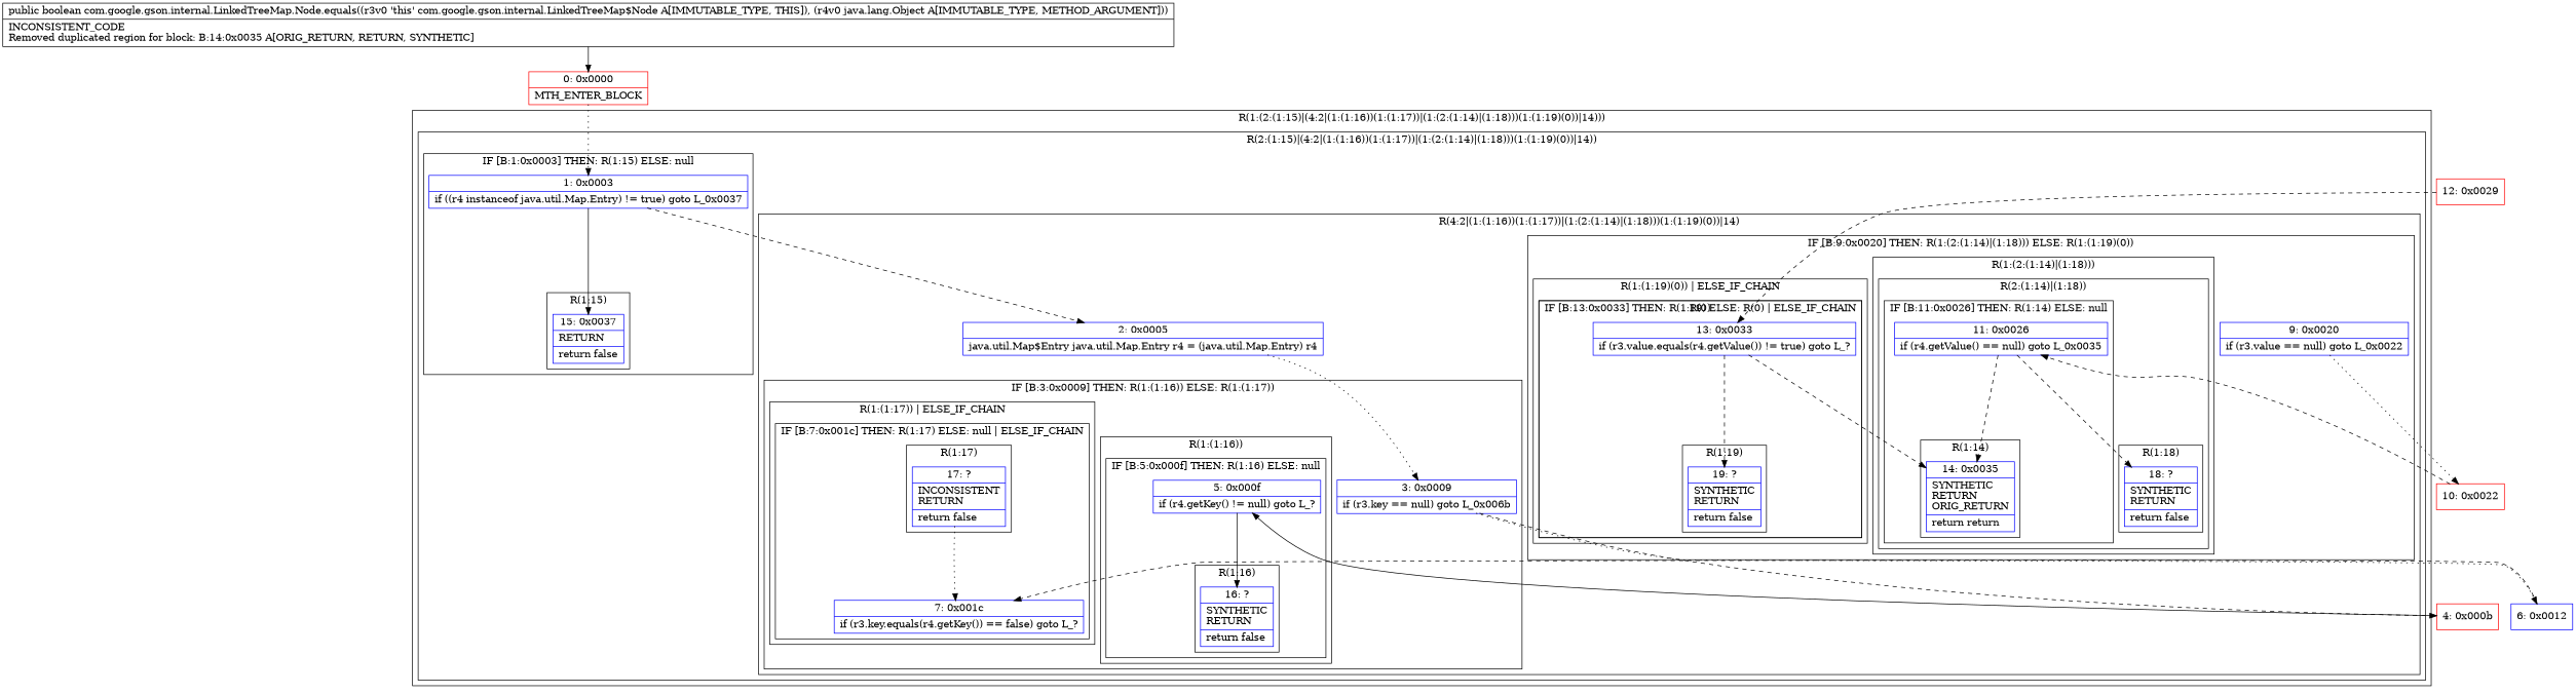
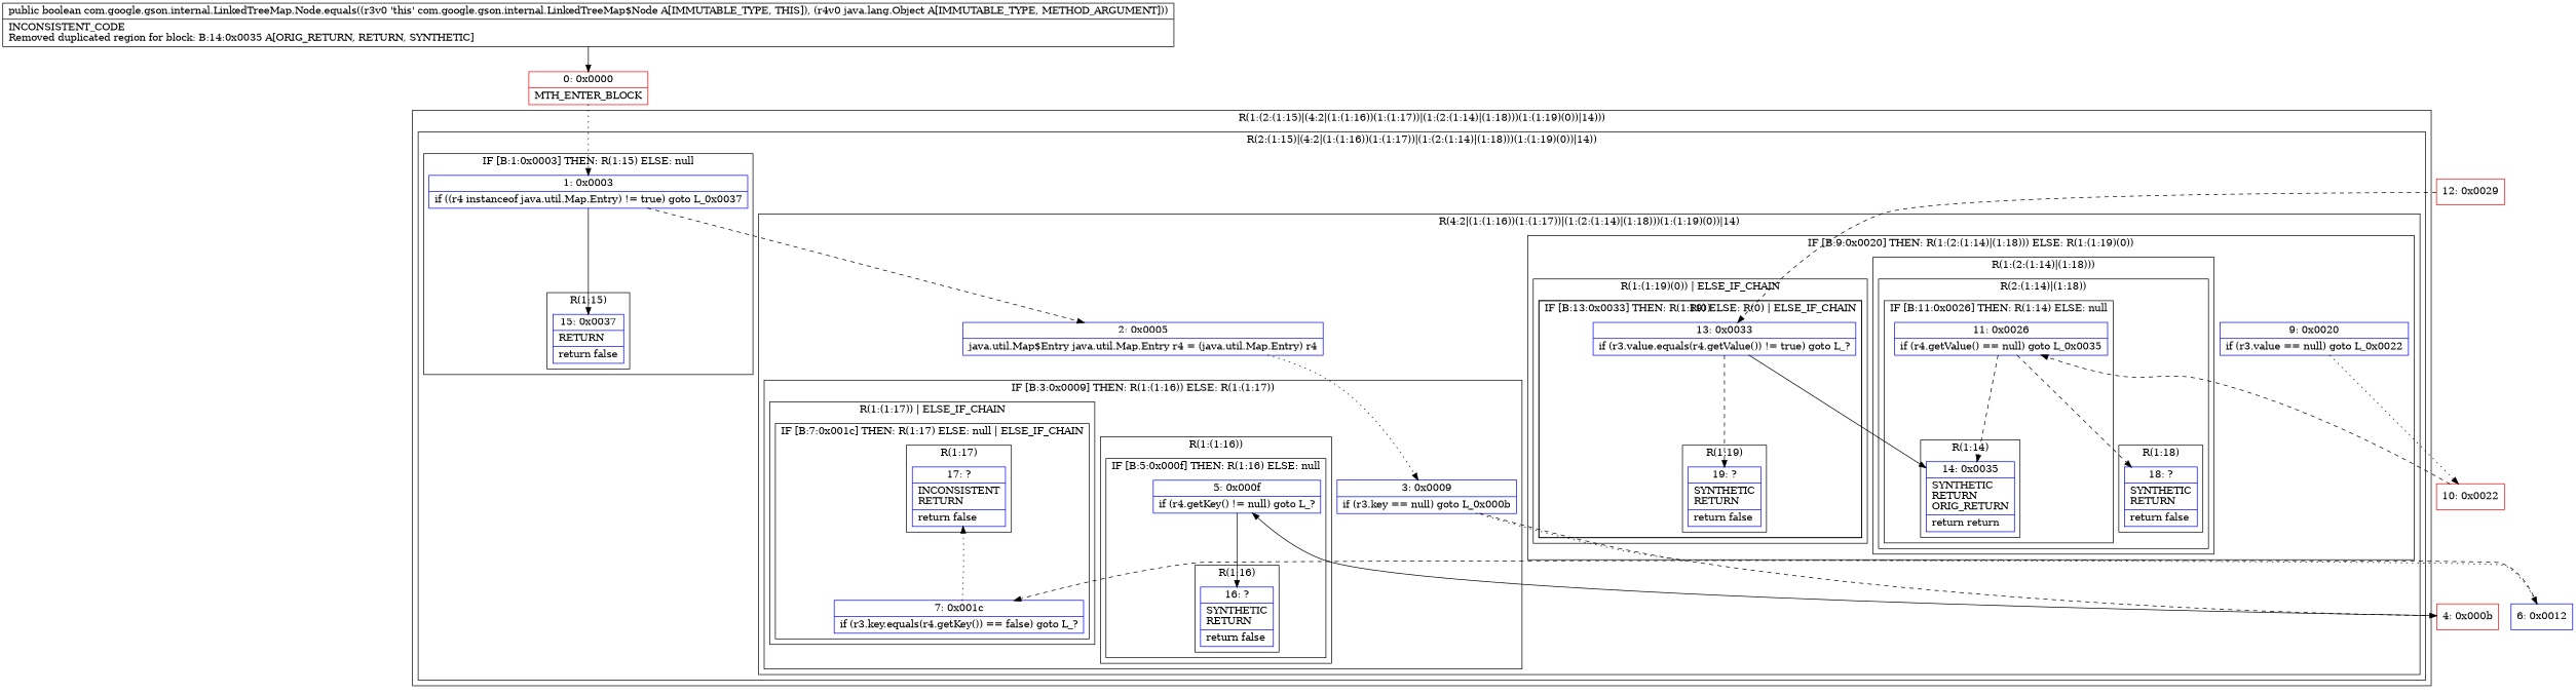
  digraph {
    node [color=blue shape=record]
    edge [style=dashed]
    n1 [label="{15\:\ 0x0037|RETURN\l|return false\l}"]
    n2 [label="{1\:\ 0x0003|if ((r4 instanceof java.util.Map.Entry) != true) goto L_0x0037\l}"]
    n3 [label="{16\:\ ?|SYNTHETIC\lRETURN\l|return false\l}"]
    n4 [label="{5\:\ 0x000f|if (r4.getKey() != null) goto L_?\l}"]
    n5 [label="{17\:\ ?|INCONSISTENT\lRETURN\l|return false\l}"]
    n6 [label="{7\:\ 0x001c|if (r3.key.equals(r4.getKey()) == false) goto L_?\l}"]
-   n7 [label="{3\:\ 0x0009|if (r3.key == null) goto L_0x006b\l}"]
+   n7 [label="{3\:\ 0x0009|if (r3.key == null) goto L_0x000b\l}"]
    n8 [label="{14\:\ 0x0035|SYNTHETIC\lRETURN\lORIG_RETURN\l|return return\l}"]
    n9 [label="{11\:\ 0x0026|if (r4.getValue() == null) goto L_0x0035\l}"]
    n10 [label="{18\:\ ?|SYNTHETIC\lRETURN\l|return false\l}"]
    n11 [label="{19\:\ ?|SYNTHETIC\lRETURN\l|return false\l}"]
    n12 [label="{13\:\ 0x0033|if (r3.value.equals(r4.getValue()) != true) goto L_?\l}"]
    n13 [label="{9\:\ 0x0020|if (r3.value == null) goto L_0x0022\l}"]
    n14 [label="{2\:\ 0x0005|java.util.Map$Entry java.util.Map.Entry r4 = (java.util.Map.Entry) r4\l}"]
    n15 [color=red label="{4\:\ 0x000b}"]
    n16 [label="{6\:\ 0x0012}"]
    n17 [color=red label="{10\:\ 0x0022}"]
    n18 [color=red label="{12\:\ 0x0029}"]
    n19 [color=red label="{0\:\ 0x0000|MTH_ENTER_BLOCK\l}"]
    n20 [label="{public boolean com.google.gson.internal.LinkedTreeMap.Node.equals((r3v0 'this' com.google.gson.internal.LinkedTreeMap$Node A[IMMUTABLE_TYPE, THIS]), (r4v0 java.lang.Object A[IMMUTABLE_TYPE, METHOD_ARGUMENT]))  | INCONSISTENT_CODE\lRemoved duplicated region for block: B:14:0x0035 A[ORIG_RETURN, RETURN, SYNTHETIC]\l}" color=""]
    subgraph cluster_1 {
      label="R(1:(2:(1:15)|(4:2|(1:(1:16))(1:(1:17))|(1:(2:(1:14)|(1:18)))(1:(1:19)(0))|14)))"
      subgraph cluster_2 {
        label="R(2:(1:15)|(4:2|(1:(1:16))(1:(1:17))|(1:(2:(1:14)|(1:18)))(1:(1:19)(0))|14))"
        subgraph cluster_3 {
          label="IF [B:1:0x0003] THEN: R(1:15) ELSE: null"
          n2
          subgraph cluster_4 {
            label="R(1:15)"
            n1
          }
        }
        subgraph cluster_5 {
          label="R(4:2|(1:(1:16))(1:(1:17))|(1:(2:(1:14)|(1:18)))(1:(1:19)(0))|14)"
          n14
          subgraph cluster_6 {
            label="IF [B:3:0x0009] THEN: R(1:(1:16)) ELSE: R(1:(1:17))"
            n7
            subgraph cluster_7 {
              label="R(1:(1:16))"
              subgraph cluster_8 {
                label="IF [B:5:0x000f] THEN: R(1:16) ELSE: null"
                n4
                subgraph cluster_9 {
                  label="R(1:16)"
                  n3
                }
              }
            }
            subgraph cluster_10 {
              label="R(1:(1:17)) | ELSE_IF_CHAIN\l"
              subgraph cluster_11 {
                label="IF [B:7:0x001c] THEN: R(1:17) ELSE: null | ELSE_IF_CHAIN\l"
                n6
                subgraph cluster_12 {
                  label="R(1:17)"
                  n5
                }
              }
            }
          }
          subgraph cluster_13 {
            label="IF [B:9:0x0020] THEN: R(1:(2:(1:14)|(1:18))) ELSE: R(1:(1:19)(0))"
            n13
            subgraph cluster_14 {
              label="R(1:(2:(1:14)|(1:18)))"
              subgraph cluster_15 {
                label="R(2:(1:14)|(1:18))"
                subgraph cluster_16 {
                  label="IF [B:11:0x0026] THEN: R(1:14) ELSE: null"
                  n9
                  subgraph cluster_17 {
                    label="R(1:14)"
                    n8
                  }
                }
                subgraph cluster_18 {
                  label="R(1:18)"
                  n10
                }
              }
            }
            subgraph cluster_19 {
              label="R(1:(1:19)(0)) | ELSE_IF_CHAIN\l"
              subgraph cluster_20 {
                label="IF [B:13:0x0033] THEN: R(1:19) ELSE: R(0) | ELSE_IF_CHAIN\l"
                n12
                subgraph cluster_21 {
                  label="R(1:19)"
                  n11
                }
                subgraph cluster_22 {
                  label="R(0)"
                }
              }
            }
          }
        }
      }
    }
    n2 -> n1 [style=solid]
    n2 -> n14
    n4 -> n3 [style=solid]
-   n5 -> n6 [style=dotted]
+   n6 -> n5 [style=dotted]
    n7 -> n15
    n7 -> n16 [style=dotted]
    n9 -> n8
    n9 -> n10
-   n12 -> n8
+   n12 -> n8 [style=solid]
    n12 -> n11
    n13 -> n17 [style=dotted]
    n14 -> n7 [style=dotted]
    n15 -> n4 [style=solid]
    n16 -> n6
    n17 -> n9
    n18 -> n12
    n19 -> n2 [style=dotted]
    n20 -> n19 [style=solid]
  }
